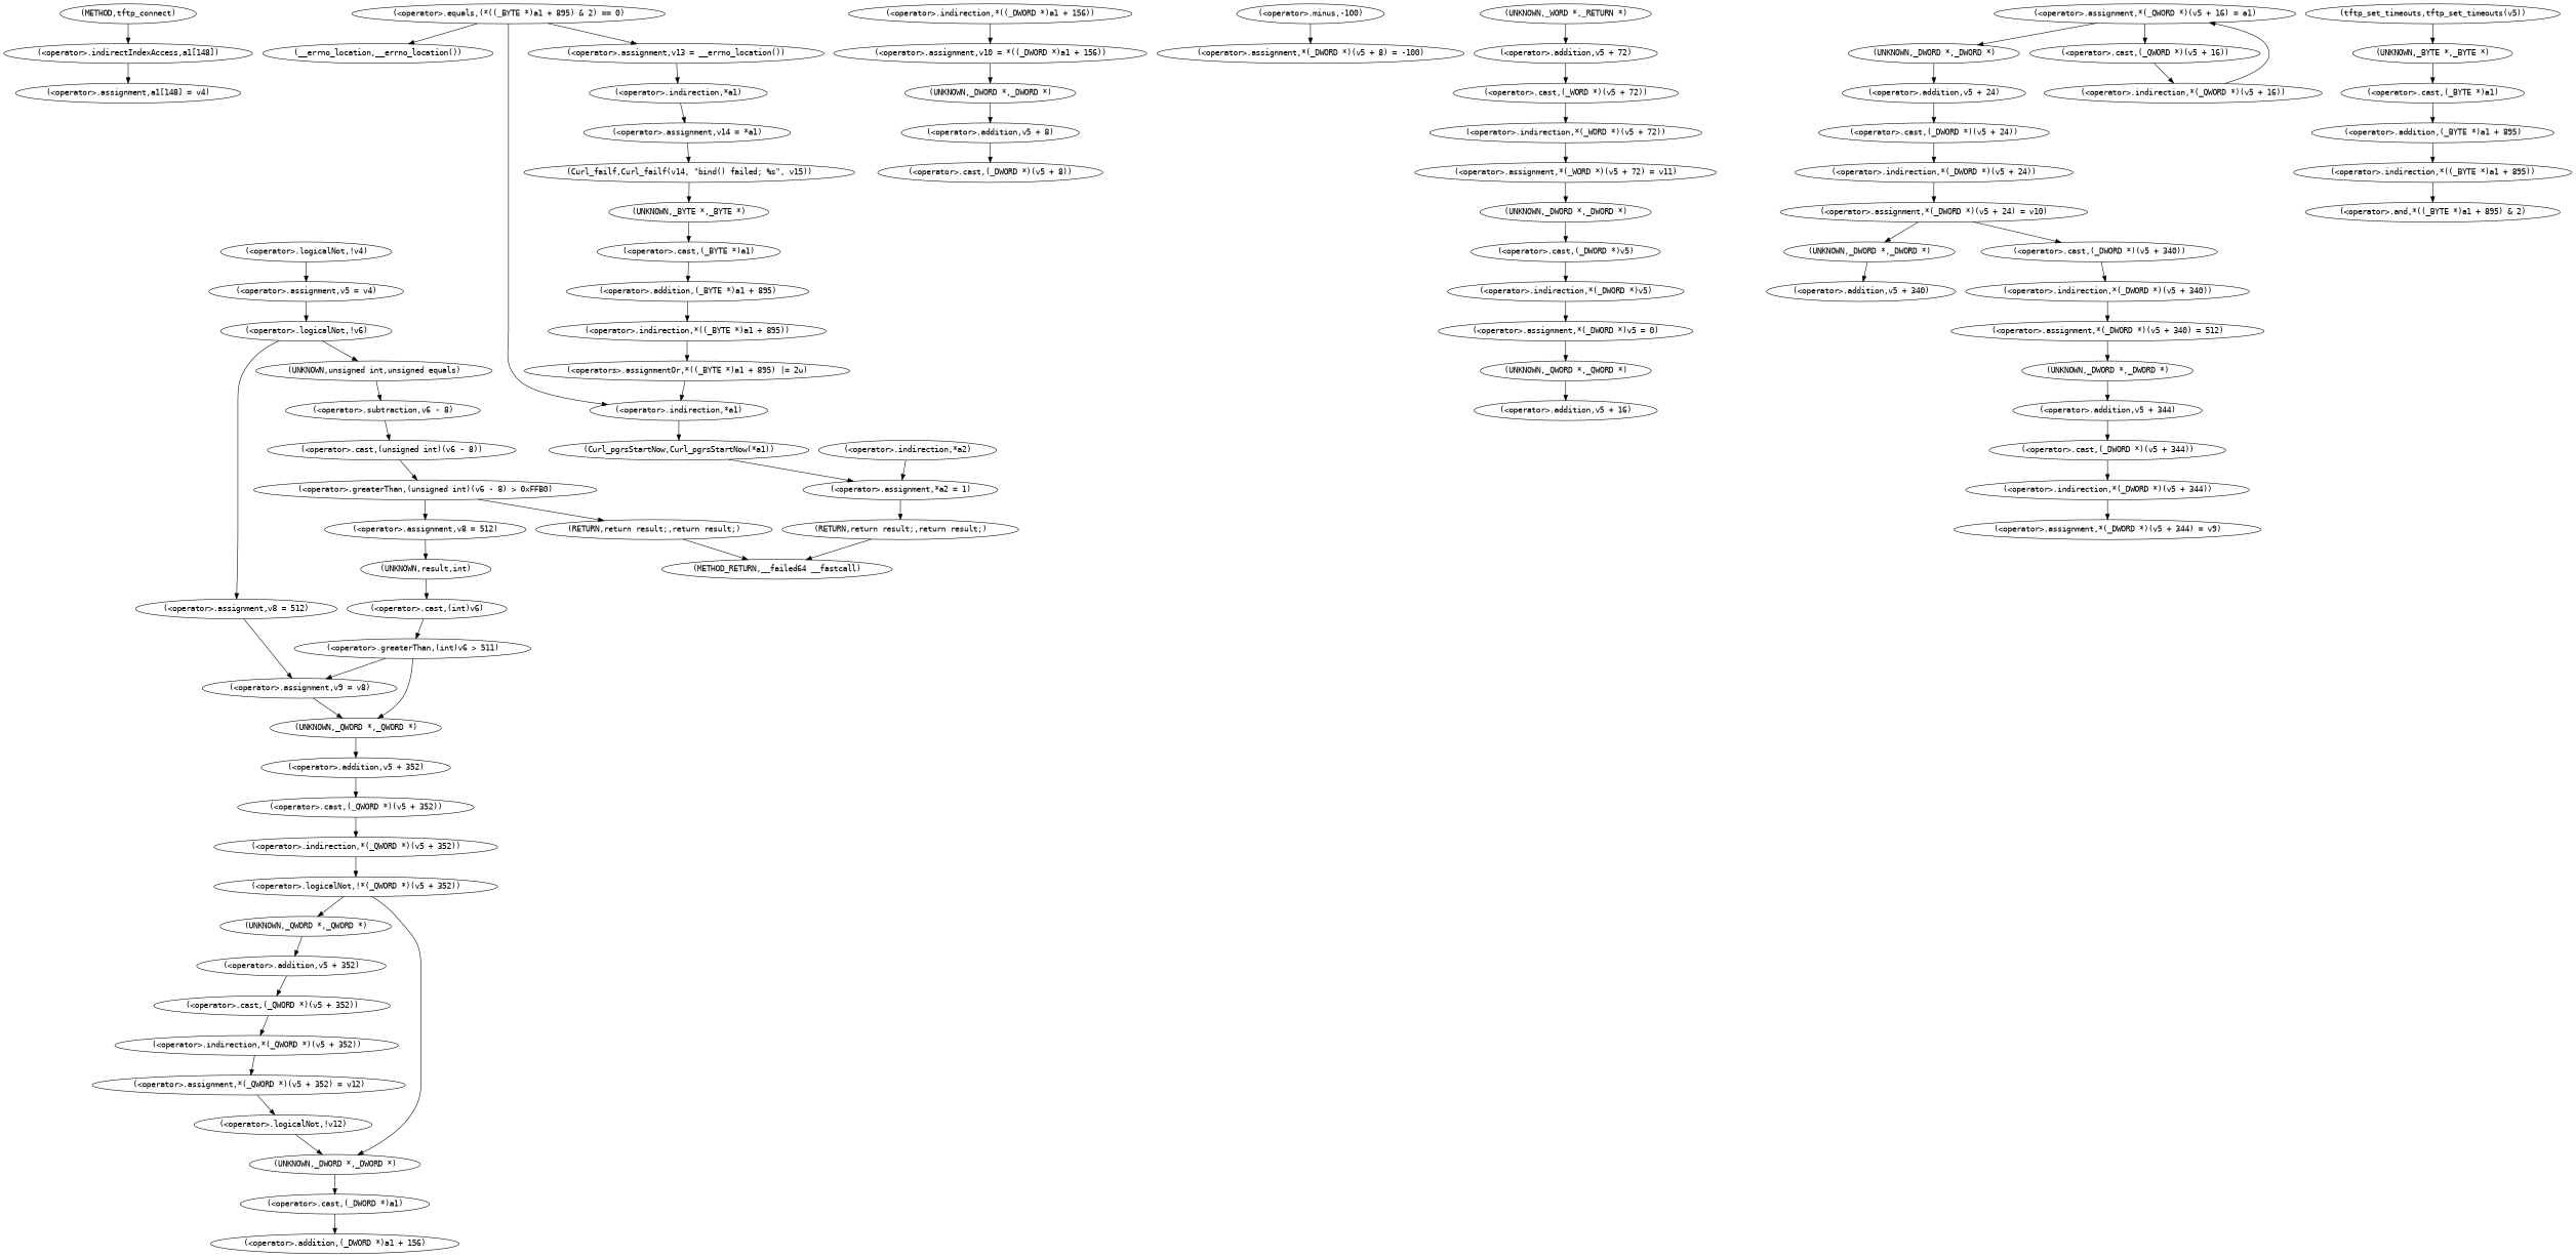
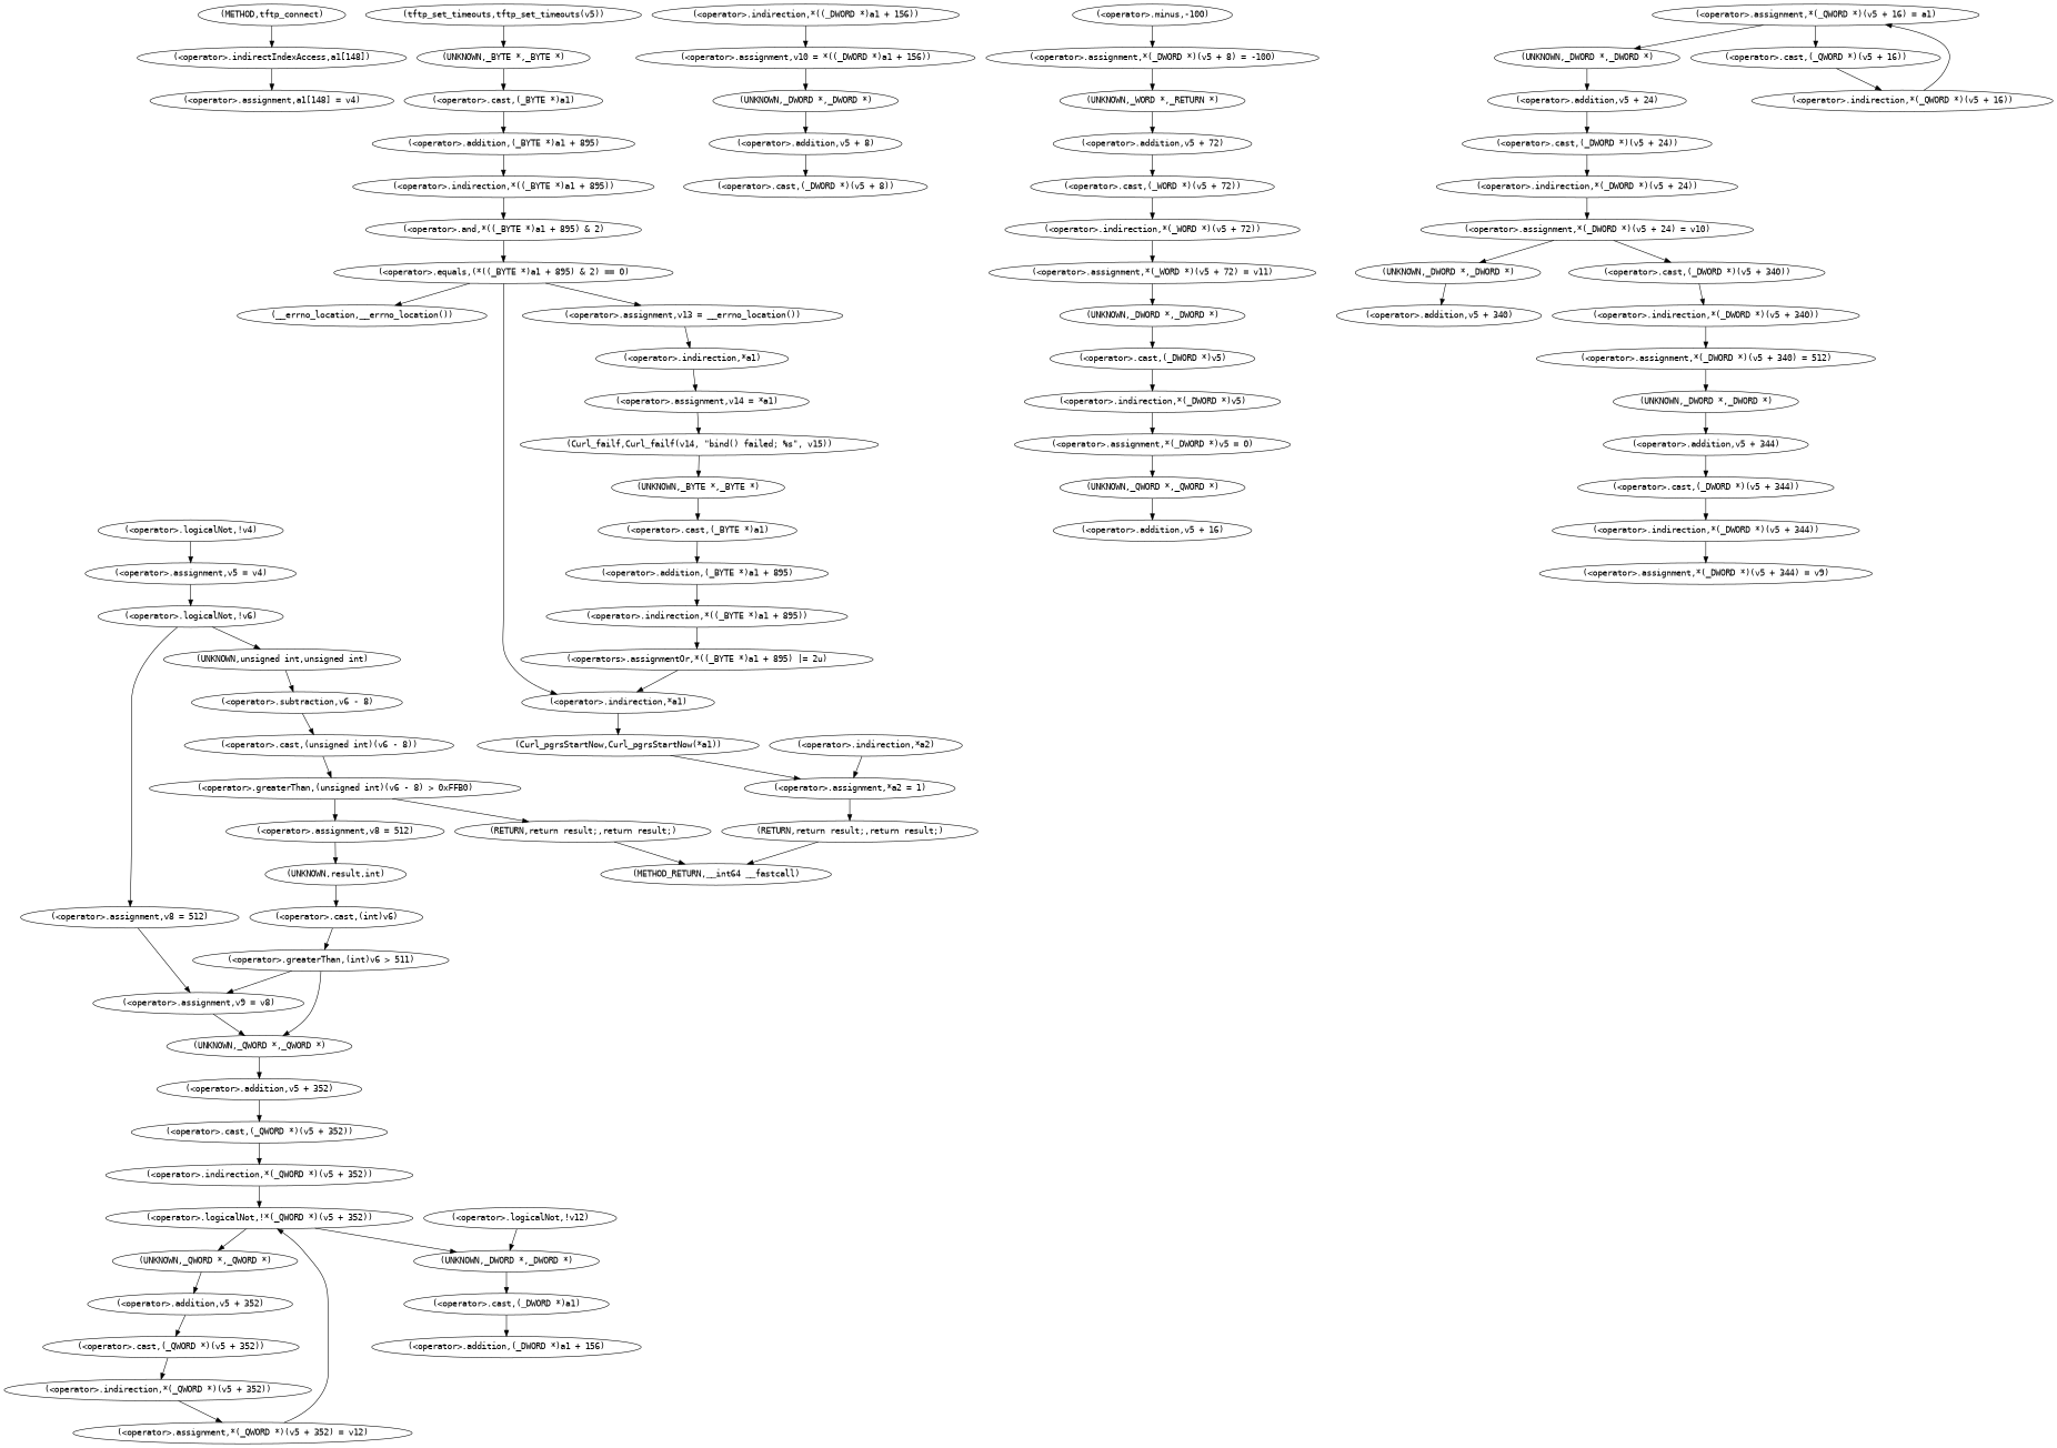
  digraph {
    fontname="DejaVu Sans Mono"
    node [fontname="DejaVu Sans Mono"]
    edge [fontname="DejaVu Sans Mono"]
    n1 [label="(<operator>.assignment,a1[148] = v4)"]
    n2 [label="(<operator>.logicalNot,!v4)"]
    n3 [label="(<operator>.assignment,v5 = v4)"]
    n4 [label="(<operator>.indirectIndexAccess,a1[148])"]
    n5 [label="(<operator>.logicalNot,!v6)"]
    n6 [label="(<operator>.assignment,v8 = 512)"]
-   n7 [label="(UNKNOWN,unsigned int,unsigned equals)"]
+   n7 [label="(UNKNOWN,unsigned int,unsigned int)"]
    n8 [label="(<operator>.assignment,v9 = v8)"]
    n9 [label="(<operator>.subtraction,v6 - 8)"]
    n10 [label="(UNKNOWN,_QWORD *,_QWORD *)"]
    n11 [label="(<operator>.addition,v5 + 352)"]
    n12 [label="(<operator>.greaterThan,(unsigned int)(v6 - 8) > 0xFFB0)"]
    n13 [label="(RETURN,return result;,return result;)"]
    n14 [label="(<operator>.assignment,v8 = 512)"]
-   n15 [label="(METHOD_RETURN,__failed64 __fastcall)"]
+   n15 [label="(METHOD_RETURN,__int64 __fastcall)"]
    n16 [label="(UNKNOWN,result,int)"]
    n17 [label="(<operator>.cast,(unsigned int)(v6 - 8))"]
    n18 [label="(<operator>.cast,(int)v6)"]
    n19 [label="(<operator>.greaterThan,(int)v6 > 511)"]
    n20 [label="(<operator>.logicalNot,!*(_QWORD *)(v5 + 352))"]
    n21 [label="(UNKNOWN,_QWORD *,_QWORD *)"]
    n22 [label="(UNKNOWN,_DWORD *,_DWORD *)"]
    n23 [label="(<operator>.addition,v5 + 352)"]
    n24 [label="(<operator>.cast,(_DWORD *)a1)"]
    n25 [label="(<operator>.indirection,*(_QWORD *)(v5 + 352))"]
    n26 [label="(<operator>.cast,(_QWORD *)(v5 + 352))"]
    n27 [label="(<operator>.assignment,*(_QWORD *)(v5 + 352) = v12)"]
    n28 [label="(<operator>.logicalNot,!v12)"]
    n29 [label="(<operator>.indirection,*(_QWORD *)(v5 + 352))"]
    n30 [label="(<operator>.cast,(_QWORD *)(v5 + 352))"]
    n31 [label="(<operator>.assignment,v10 = *((_DWORD *)a1 + 156))"]
    n32 [label="(UNKNOWN,_DWORD *,_DWORD *)"]
    n33 [label="(<operator>.addition,v5 + 8)"]
    n34 [label="(<operator>.indirection,*((_DWORD *)a1 + 156))"]
    n35 [label="(<operator>.addition,(_DWORD *)a1 + 156)"]
    n36 [label="(<operator>.assignment,*(_DWORD *)(v5 + 8) = -100)"]
    n37 [label="(UNKNOWN,_WORD *,_RETURN *)"]
    n38 [label="(<operator>.addition,v5 + 72)"]
    n39 [label="(<operator>.minus,-100)"]
    n40 [label="(<operator>.cast,(_DWORD *)(v5 + 8))"]
    n41 [label="(<operator>.assignment,*(_WORD *)(v5 + 72) = v11)"]
    n42 [label="(UNKNOWN,_DWORD *,_DWORD *)"]
    n43 [label="(<operator>.cast,(_DWORD *)v5)"]
    n44 [label="(<operator>.indirection,*(_WORD *)(v5 + 72))"]
    n45 [label="(<operator>.cast,(_WORD *)(v5 + 72))"]
    n46 [label="(<operator>.assignment,*(_DWORD *)v5 = 0)"]
    n47 [label="(UNKNOWN,_QWORD *,_QWORD *)"]
    n48 [label="(<operator>.addition,v5 + 16)"]
    n49 [label="(<operator>.indirection,*(_DWORD *)v5)"]
    n50 [label="(<operator>.assignment,*(_QWORD *)(v5 + 16) = a1)"]
    n51 [label="(UNKNOWN,_DWORD *,_DWORD *)"]
    n52 [label="(<operator>.cast,(_QWORD *)(v5 + 16))"]
    n53 [label="(<operator>.addition,v5 + 24)"]
    n54 [label="(<operator>.indirection,*(_QWORD *)(v5 + 16))"]
    n55 [label="(<operator>.assignment,*(_DWORD *)(v5 + 24) = v10)"]
    n56 [label="(UNKNOWN,_DWORD *,_DWORD *)"]
    n57 [label="(<operator>.cast,(_DWORD *)(v5 + 340))"]
    n58 [label="(<operator>.addition,v5 + 340)"]
    n59 [label="(<operator>.indirection,*(_DWORD *)(v5 + 24))"]
    n60 [label="(<operator>.cast,(_DWORD *)(v5 + 24))"]
    n61 [label="(<operator>.assignment,*(_DWORD *)(v5 + 340) = 512)"]
    n62 [label="(UNKNOWN,_DWORD *,_DWORD *)"]
    n63 [label="(<operator>.addition,v5 + 344)"]
    n64 [label="(<operator>.indirection,*(_DWORD *)(v5 + 340))"]
    n65 [label="(<operator>.assignment,*(_DWORD *)(v5 + 344) = v9)"]
    n66 [label="(tftp_set_timeouts,tftp_set_timeouts(v5))"]
    n67 [label="(UNKNOWN,_BYTE *,_BYTE *)"]
    n68 [label="(<operator>.indirection,*(_DWORD *)(v5 + 344))"]
    n69 [label="(<operator>.cast,(_DWORD *)(v5 + 344))"]
    n70 [label="(<operator>.cast,(_BYTE *)a1)"]
    n71 [label="(<operator>.equals,(*((_BYTE *)a1 + 895) & 2) == 0)"]
    n72 [label="(__errno_location,__errno_location())"]
    n73 [label="(<operator>.indirection,*a1)"]
    n74 [label="(<operator>.assignment,v13 = __errno_location())"]
    n75 [label="(Curl_pgrsStartNow,Curl_pgrsStartNow(*a1))"]
    n76 [label="(<operator>.and,*((_BYTE *)a1 + 895) & 2)"]
    n77 [label="(<operator>.indirection,*((_BYTE *)a1 + 895))"]
    n78 [label="(<operator>.addition,(_BYTE *)a1 + 895)"]
    n79 [label="(<operator>.indirection,*a1)"]
    n80 [label="(<operator>.assignment,v14 = *a1)"]
    n81 [label="(Curl_failf,Curl_failf(v14, \"bind() failed; %s\", v15))"]
    n82 [label="(UNKNOWN,_BYTE *,_BYTE *)"]
    n83 [label="(<operator>.cast,(_BYTE *)a1)"]
    n84 [label="(<operators>.assignmentOr,*((_BYTE *)a1 + 895) |= 2u)"]
    n85 [label="(<operator>.indirection,*((_BYTE *)a1 + 895))"]
    n86 [label="(<operator>.addition,(_BYTE *)a1 + 895)"]
    n87 [label="(<operator>.assignment,*a2 = 1)"]
    n88 [label="(<operator>.indirection,*a2)"]
    n89 [label="(RETURN,return result;,return result;)"]
    n90 [label="(METHOD,tftp_connect)"]
    n2 -> n3
    n3 -> n5
    n4 -> n1
    n5 -> n6
    n5 -> n7
    n6 -> n8
    n7 -> n9
    n8 -> n10
    n9 -> n17
    n10 -> n11
    n11 -> n26
    n12 -> n13
    n12 -> n14
    n13 -> n15
    n14 -> n16
    n16 -> n18
    n17 -> n12
    n18 -> n19
    n19 -> n8
    n19 -> n10
    n20 -> n21
    n20 -> n22
    n21 -> n23
    n22 -> n24
    n23 -> n30
    n24 -> n35
    n25 -> n20
    n26 -> n25
-   n27 -> n28
+   n27 -> n20
    n28 -> n22
    n29 -> n27
    n30 -> n29
    n31 -> n32
    n32 -> n33
    n33 -> n40
    n34 -> n31
+   n36 -> n37
    n37 -> n38
    n38 -> n45
    n39 -> n36
    n41 -> n42
    n42 -> n43
    n43 -> n49
    n44 -> n41
    n45 -> n44
    n46 -> n47
    n47 -> n48
    n49 -> n46
    n50 -> n51
    n50 -> n52
    n51 -> n53
    n52 -> n54
    n53 -> n60
    n54 -> n50
    n55 -> n56
    n55 -> n57
    n56 -> n58
    n57 -> n64
    n59 -> n55
    n60 -> n59
    n61 -> n62
    n62 -> n63
    n63 -> n69
    n64 -> n61
    n66 -> n67
    n67 -> n70
    n68 -> n65
    n69 -> n68
    n70 -> n78
    n71 -> n72
    n71 -> n73
    n71 -> n74
    n73 -> n75
    n74 -> n79
    n75 -> n87
+   n76 -> n71
    n77 -> n76
    n78 -> n77
    n79 -> n80
    n80 -> n81
    n81 -> n82
    n82 -> n83
    n83 -> n86
    n84 -> n73
    n85 -> n84
    n86 -> n85
    n87 -> n89
    n88 -> n87
    n89 -> n15
    n90 -> n4
  }
